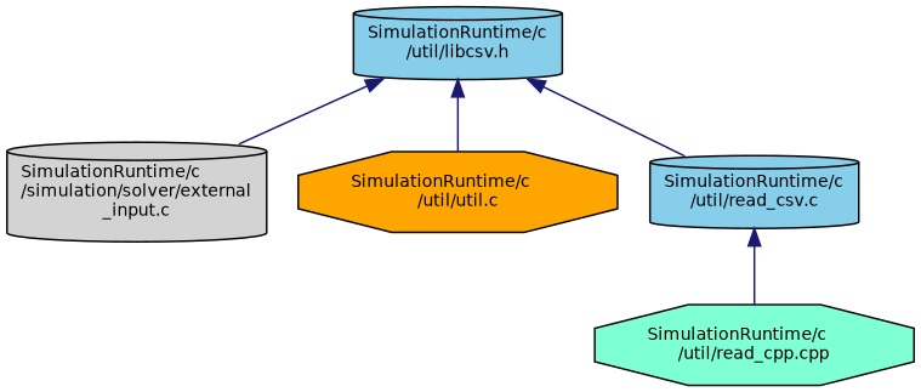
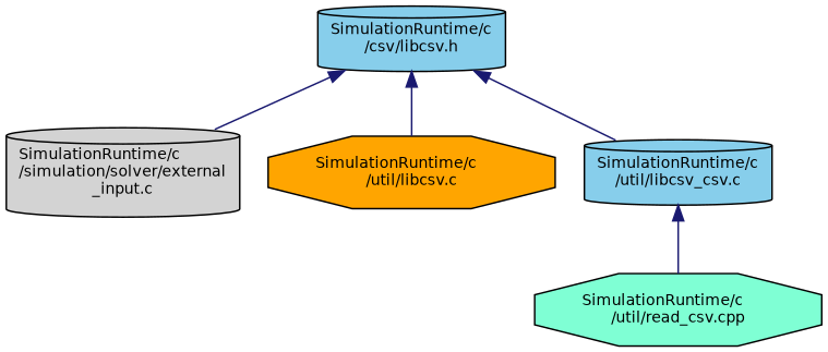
  digraph {
    node [color=black fillcolor=skyblue fontname=Helvetica fontsize=10 shape=cylinder style=filled]
    edge [color=midnightblue dir=back fontname=Helvetica fontsize=10 labelfontname=Helvetica labelfontsize=10 style=solid]
-   n1 [fontcolor=black height=0.2 label="SimulationRuntime/c\l/util/libcsv.h" width=0.4]
+   n1 [fontcolor=black height=0.2 label="SimulationRuntime/c\l/csv/libcsv.h" width=0.4]
    n2 [fillcolor=lightgrey height=0.2 label="SimulationRuntime/c\l/simulation/solver/external\l_input.c" width=0.4]
-   n3 [fillcolor=orange height=0.2 label="SimulationRuntime/c\l/util/util.c" shape=octagon width=0.4]
-   n4 [height=0.2 label="SimulationRuntime/c\l/util/read_csv.c" width=0.4]
-   n5 [fillcolor=aquamarine height=0.2 label="SimulationRuntime/c\l/util/read_cpp.cpp" shape=octagon width=0.4]
+   n3 [fillcolor=orange height=0.2 label="SimulationRuntime/c\l/util/libcsv.c" shape=octagon width=0.4]
+   n4 [height=0.2 label="SimulationRuntime/c\l/util/libcsv_csv.c" width=0.4]
+   n5 [fillcolor=aquamarine height=0.2 label="SimulationRuntime/c\l/util/read_csv.cpp" shape=octagon width=0.4]
    n1 -> n2
    n1 -> n3
    n1 -> n4
    n4 -> n5
  }
